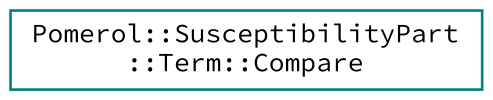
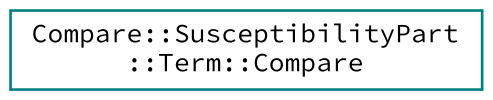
  digraph {
    rankdir=TB
    fontname="Source Code Pro"
-   n1 [color=teal fillcolor=white fontname="Source Code Pro" fontsize=10 height=0.2 label="Pomerol::SusceptibilityPart\l::Term::Compare" shape=box style=filled width=0.4]
+   n1 [color=teal fillcolor=white fontname="Source Code Pro" fontsize=10 height=0.2 label="Compare::SusceptibilityPart\l::Term::Compare" shape=box style=filled width=0.4]
  }
